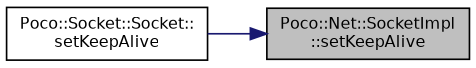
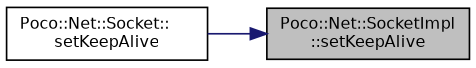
  digraph {
    rankdir=RL
    node [color=black fontname=Helvetica fontsize=10 shape=record style=filled]
    n1 [fillcolor=grey75 fontcolor=black height=0.2 label="Poco::Net::SocketImpl\l::setKeepAlive" width=0.4]
-   n2 [fillcolor=white height=0.2 label="Poco::Socket::Socket::\lsetKeepAlive" width=0.4]
+   n2 [fillcolor=white height=0.2 label="Poco::Net::Socket::\lsetKeepAlive" width=0.4]
    n1 -> n2 [color=midnightblue dir=back fontname=Helvetica fontsize=10 labelfontname=Helvetica labelfontsize=10 style=solid]
  }
